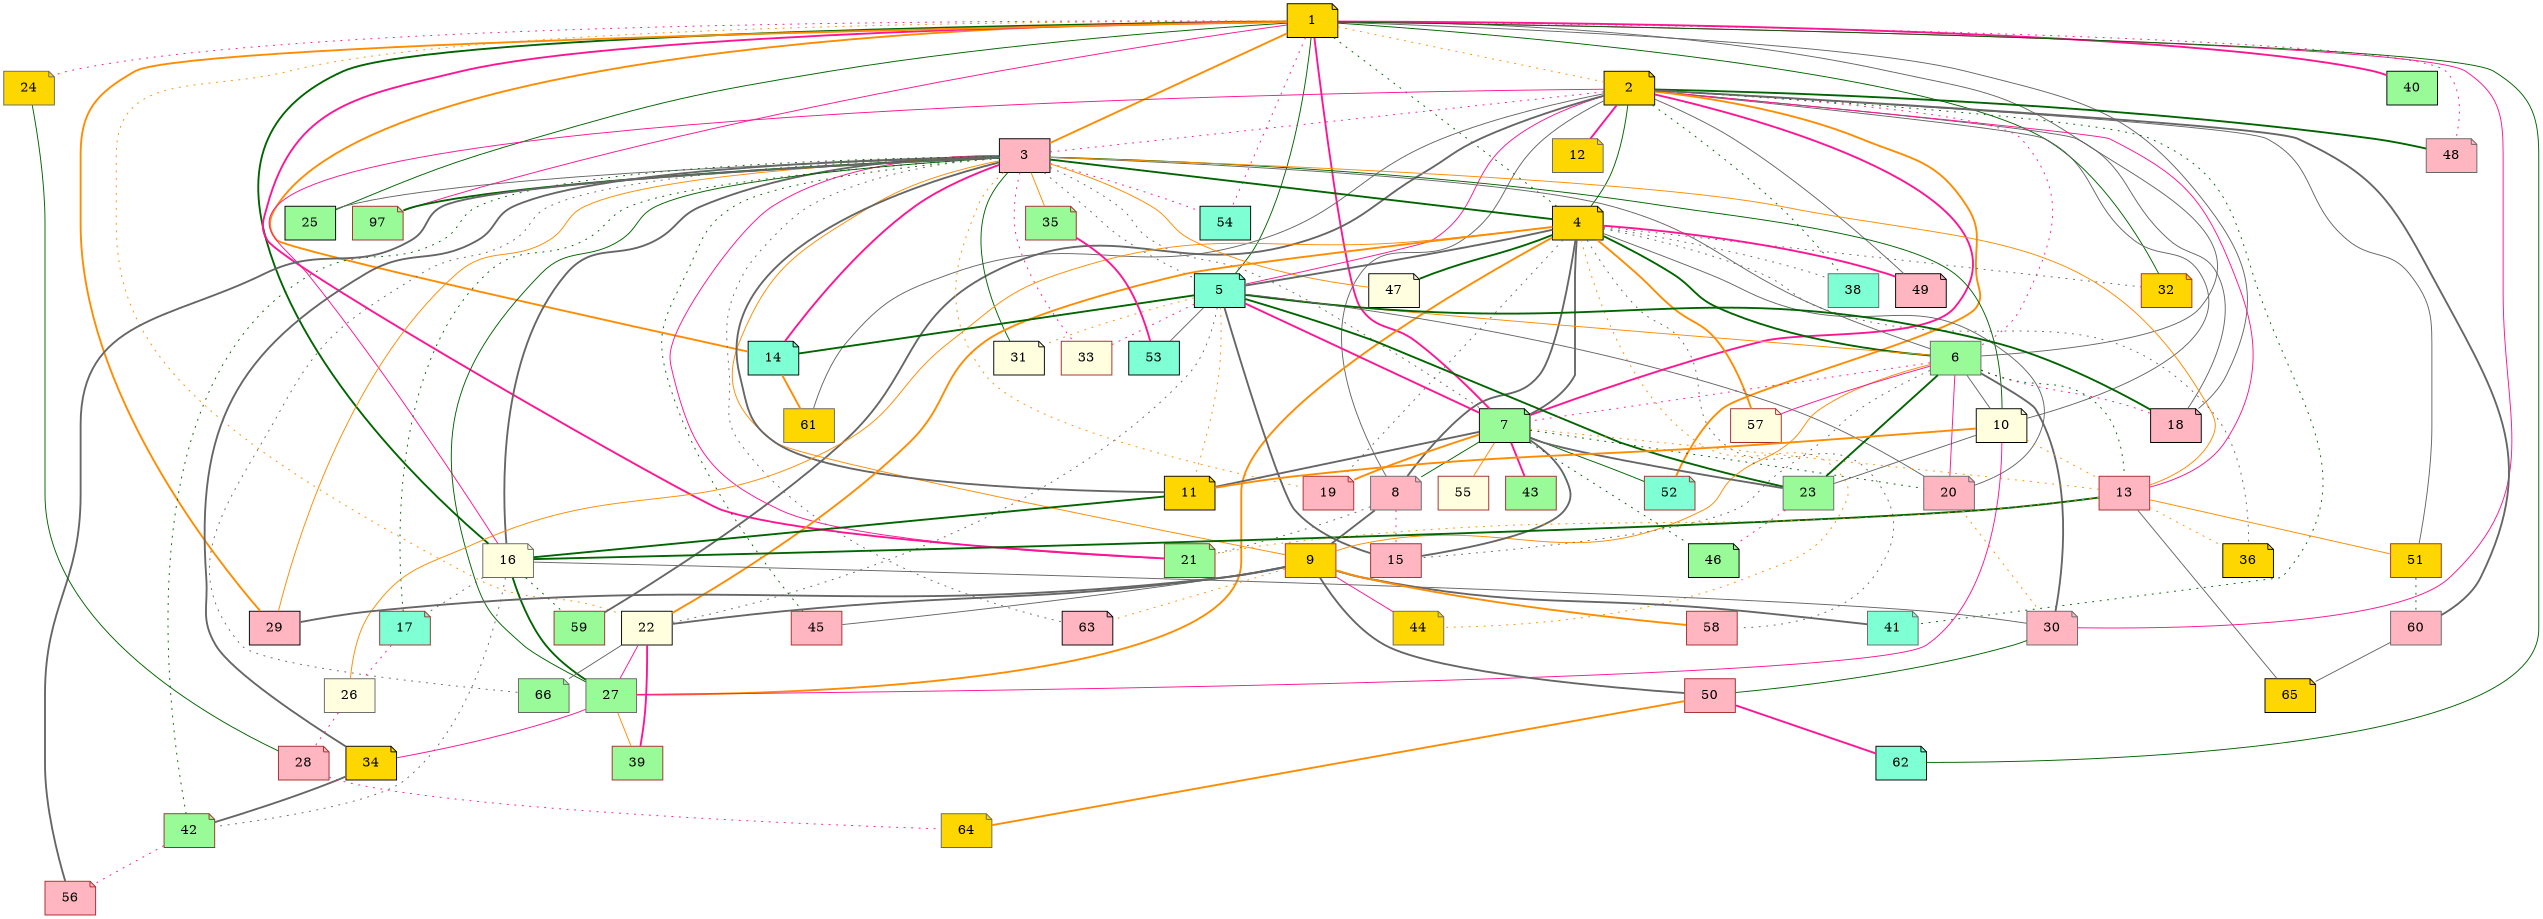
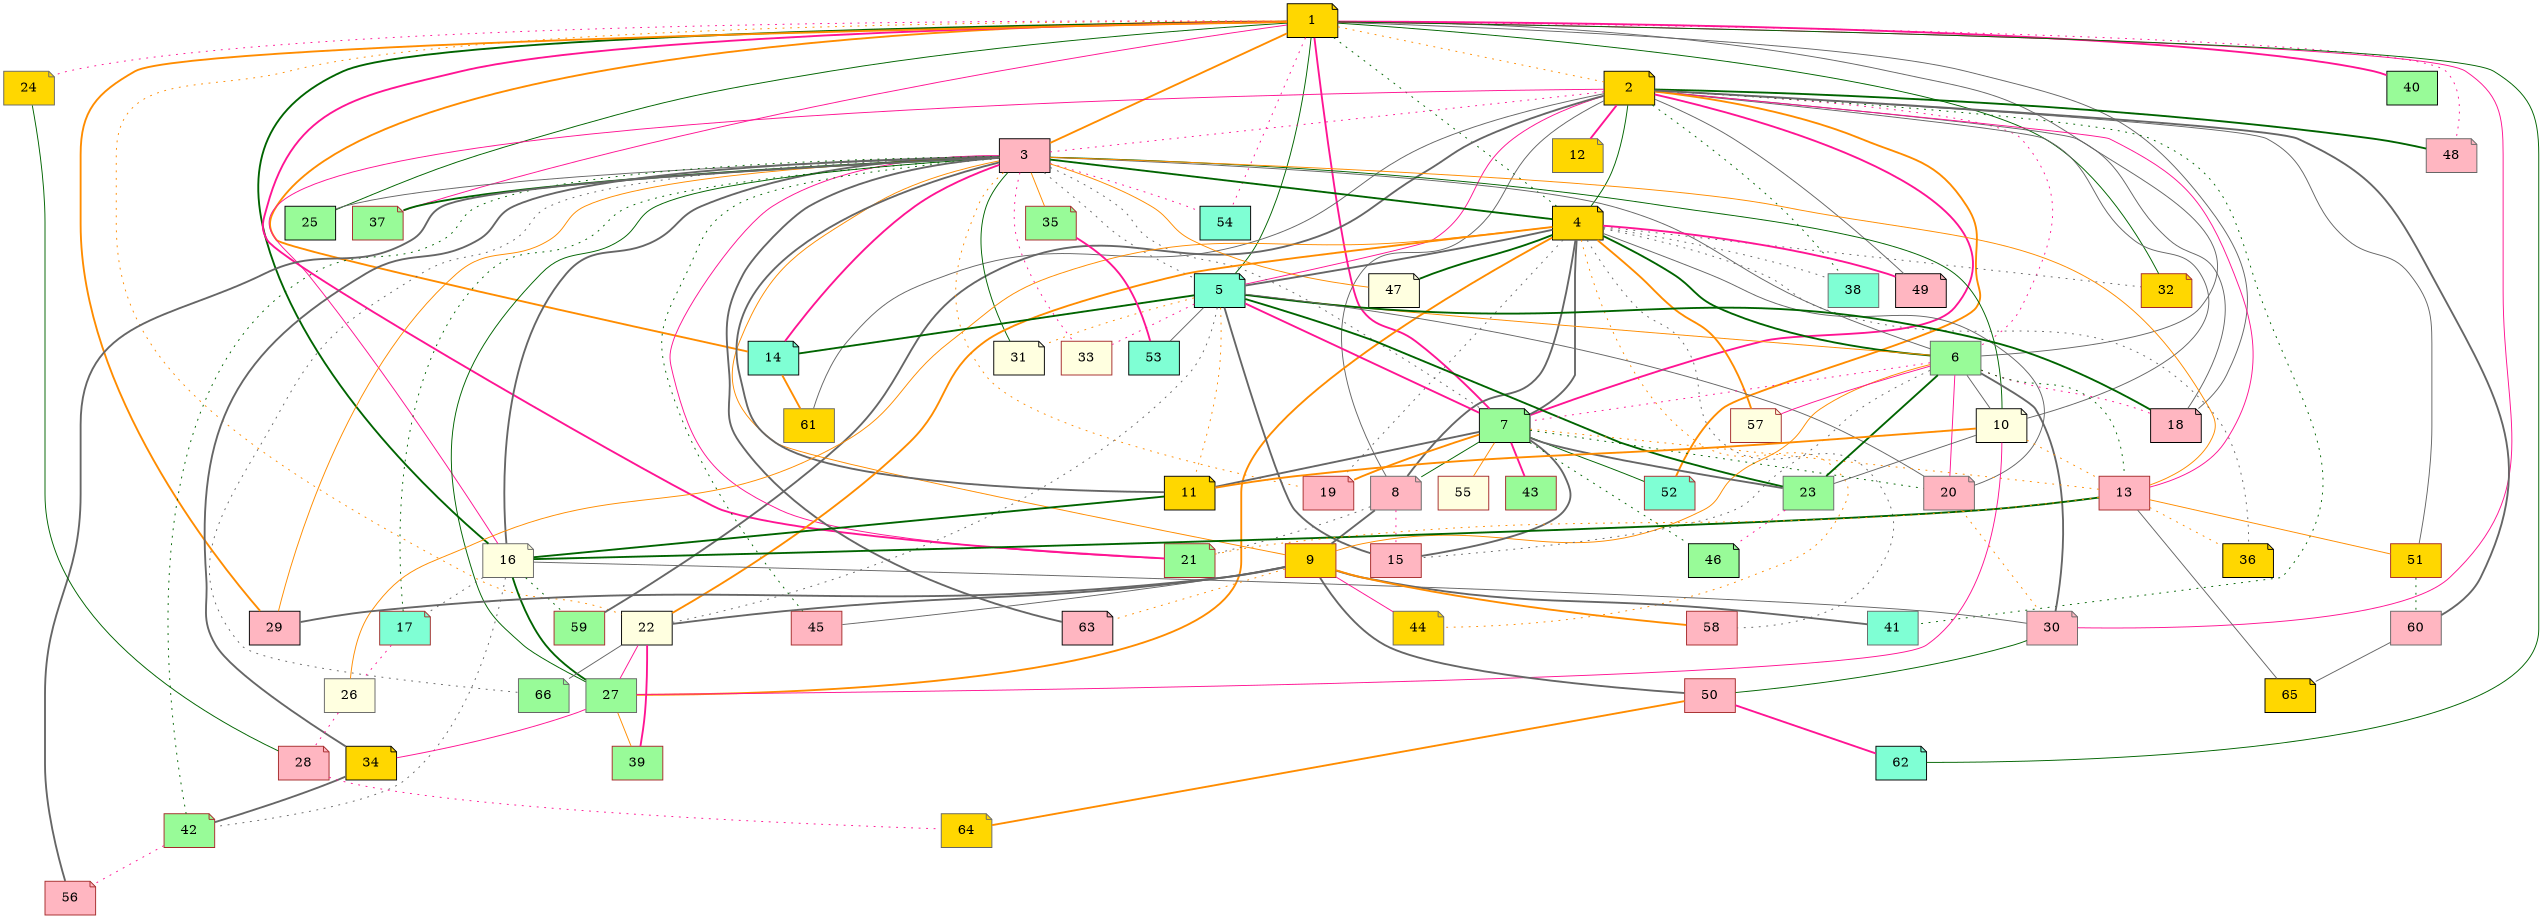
  graph {
    node [color=black fillcolor=lightpink shape=note style=filled]
    edge [color=gray40 style=bold weight=1.0]
    1 [fillcolor=gold]
    2 [fillcolor=gold]
    3 [shape=box]
    4 [fillcolor=gold]
    5 [fillcolor=aquamarine]
    6 [color=gray40 fillcolor=palegreen shape=box]
    7 [fillcolor=palegreen]
    14 [fillcolor=aquamarine]
    16 [color=gray40 fillcolor=lightyellow]
    18
    21 [color=brown fillcolor=palegreen]
    22 [fillcolor=lightyellow shape=box]
    24 [color=gray40 fillcolor=gold]
    25 [fillcolor=palegreen shape=box]
    29 [shape=box]
    30 [color=gray40]
    32 [color=brown fillcolor=gold]
-   37 [color=brown fillcolor=palegreen label=97]
+   37 [color=brown fillcolor=palegreen]
    40 [fillcolor=palegreen shape=box]
    48 [color=gray40]
    54 [fillcolor=aquamarine shape=box]
    62 [fillcolor=aquamarine]
    8 [color=gray40]
    10 [fillcolor=lightyellow]
    12 [color=gray40 fillcolor=gold]
    13 [color=brown shape=box]
    38 [color=gray40 fillcolor=aquamarine shape=box]
-   41 [color=gray40 fillcolor=aquamarine]
+   41 [color=gray40 fillcolor=aquamarine shape=box]
    49
    51 [color=brown fillcolor=gold shape=box]
    52 [color=brown fillcolor=aquamarine]
    59 [color=brown fillcolor=palegreen shape=box]
    60 [color=gray40 shape=box]
    61 [color=gray40 fillcolor=gold shape=box]
    9 [color=brown fillcolor=gold shape=box]
    11 [fillcolor=gold]
    17 [color=brown fillcolor=aquamarine]
    19 [color=brown]
    27 [color=gray40 fillcolor=palegreen shape=box]
    31 [fillcolor=lightyellow]
    33 [color=brown fillcolor=lightyellow shape=box]
    34 [fillcolor=gold]
    35 [color=brown fillcolor=palegreen]
    42 [color=brown fillcolor=palegreen]
    45 [color=brown shape=box]
    47 [fillcolor=lightyellow]
    56 [color=brown]
    63
    66 [color=gray40 fillcolor=palegreen]
    20 [color=gray40]
    26 [color=gray40 fillcolor=lightyellow shape=box]
    36 [fillcolor=gold]
    44 [color=gray40 fillcolor=gold]
    57 [color=brown fillcolor=lightyellow]
    58 [color=brown shape=box]
    15 [color=brown shape=box]
    23 [color=gray40 fillcolor=palegreen shape=box]
    53 [fillcolor=aquamarine shape=box]
    43 [color=brown fillcolor=palegreen shape=box]
    46 [fillcolor=palegreen]
    55 [color=brown fillcolor=lightyellow shape=box]
    39 [color=brown fillcolor=palegreen shape=box]
    28 [color=brown]
    50 [color=brown shape=box]
    65 [fillcolor=gold]
    64 [color=gray40 fillcolor=gold]
    1 -- 2 [color=darkorange style=dotted weight=4.0]
    1 -- 3 [color=darkorange weight=4.0]
    1 -- 4 [color=darkgreen style=dotted weight=2.0]
    1 -- 5 [color=darkgreen style=solid weight=4.0]
    1 -- 6 [style=solid weight=2.0]
    1 -- 7 [color=deeppink weight=2.0]
    1 -- 14 [color=darkorange weight=3.0]
    1 -- 16 [color=darkgreen weight=6.0]
    1 -- 18 [style=solid]
    1 -- 21 [color=deeppink]
    1 -- 22 [color=darkorange style=dotted]
    1 -- 24 [color=deeppink style=dotted]
    1 -- 25 [color=darkgreen style=solid]
    1 -- 29 [color=darkorange]
    1 -- 30 [color=deeppink style=solid]
    1 -- 32 [color=darkgreen style=solid]
    1 -- 37 [color=deeppink style=solid]
    1 -- 40 [color=deeppink]
    1 -- 48 [color=deeppink style=dotted weight=2.0]
    1 -- 54 [color=deeppink style=dotted]
    1 -- 62 [color=darkgreen style=solid]
    2 -- 3 [color=deeppink style=dotted weight=4.0]
    2 -- 4 [color=darkgreen style=solid weight=2.0]
    2 -- 5 [color=deeppink style=solid weight=3.0]
    2 -- 6 [color=deeppink style=dotted weight=3.0]
    2 -- 7 [color=deeppink weight=2.0]
    2 -- 16 [color=deeppink style=solid]
    2 -- 18 [style=solid]
    2 -- 48 [color=darkgreen]
    2 -- 8 [style=solid]
    2 -- 10 [style=solid]
    2 -- 12 [color=deeppink]
    2 -- 13 [color=deeppink style=solid weight=2.0]
    2 -- 38 [color=darkgreen style=dotted]
    2 -- 41 [color=darkgreen style=dotted]
    2 -- 49 [style=solid]
    2 -- 51 [style=solid]
    2 -- 52 [color=darkorange]
    2 -- 59
    2 -- 60
    2 -- 61 [style=solid]
    3 -- 4 [color=darkgreen weight=3.0]
    3 -- 5 [style=dotted weight=4.0]
    3 -- 6 [style=solid weight=2.0]
    3 -- 7 [style=dotted weight=2.0]
    3 -- 14 [color=deeppink]
    3 -- 16
    3 -- 21 [color=deeppink style=solid weight=2.0]
    3 -- 25 [style=solid weight=2.0]
    3 -- 29 [color=darkorange style=solid weight=2.0]
    3 -- 37 [color=darkgreen]
    3 -- 54 [color=deeppink style=dotted]
    3 -- 10 [color=darkgreen style=solid]
    3 -- 13 [color=darkorange style=solid]
    3 -- 9 [color=darkorange style=solid weight=2.0]
    3 -- 11
    3 -- 17 [color=darkgreen style=dotted]
    3 -- 19 [color=darkorange style=dotted weight=2.0]
    3 -- 27 [color=darkgreen style=solid]
    3 -- 31 [color=darkgreen style=solid]
    3 -- 33 [color=deeppink style=dotted]
    3 -- 34
    3 -- 35 [color=darkorange style=solid]
    3 -- 42 [color=darkgreen style=dotted]
    3 -- 45 [color=darkgreen style=dotted]
    3 -- 47 [color=darkorange style=solid]
    3 -- 56
-   3 -- 63 [style=dotted]
+   3 -- 63
    3 -- 66 [style=dotted]
    4 -- 5
    4 -- 6 [color=darkgreen]
    4 -- 7
    4 -- 22 [color=darkorange]
    4 -- 32 [style=dotted]
    4 -- 8
    4 -- 38 [style=dotted]
    4 -- 49 [color=deeppink]
    4 -- 19 [style=dotted]
    4 -- 27 [color=darkorange]
    4 -- 47 [color=darkgreen]
    4 -- 20 [style=solid]
    4 -- 26 [color=darkorange style=solid]
    4 -- 36 [style=dotted]
    4 -- 44 [color=darkorange style=dotted]
    4 -- 57 [color=darkorange]
    4 -- 58 [style=dotted]
    5 -- 6 [color=darkorange style=solid weight=2.0]
    5 -- 7 [color=deeppink weight=3.0]
    5 -- 14 [color=darkgreen]
    5 -- 18 [color=darkgreen]
    5 -- 22 [style=dotted]
    5 -- 11 [color=darkorange style=dotted weight=2.0]
    5 -- 31 [color=darkorange style=dotted]
    5 -- 33 [color=deeppink style=dotted]
    5 -- 20 [style=solid]
    5 -- 15 [weight=2.0]
    5 -- 23 [color=darkgreen]
    5 -- 53 [style=solid]
    6 -- 7 [color=deeppink style=dotted]
    6 -- 18 [color=deeppink style=dotted]
    6 -- 30
    6 -- 10 [style=solid]
    6 -- 13 [color=darkgreen style=dotted weight=8.0]
    6 -- 9 [color=darkorange style=solid]
    6 -- 20 [color=deeppink style=solid]
    6 -- 57 [color=deeppink style=solid]
    6 -- 15 [style=dotted]
    6 -- 23 [color=darkgreen]
    7 -- 8 [color=darkgreen style=solid]
    7 -- 13 [color=darkorange style=dotted]
    7 -- 52 [color=darkgreen style=solid]
    7 -- 11
    7 -- 19 [color=darkorange]
    7 -- 20 [color=darkgreen style=dotted]
    7 -- 15
    7 -- 23
    7 -- 43 [color=deeppink]
    7 -- 46 [color=darkgreen style=dotted]
    7 -- 55 [color=darkorange style=solid]
    14 -- 61 [color=darkorange]
    16 -- 30 [style=solid]
    16 -- 59 [color=darkgreen style=dotted]
    16 -- 17 [style=dotted]
    16 -- 27 [color=darkgreen]
    16 -- 42 [style=dotted]
    22 -- 27 [color=deeppink style=solid]
    22 -- 66 [style=solid]
    22 -- 39 [color=deeppink]
    24 -- 28 [color=darkgreen style=solid]
    30 -- 50 [color=darkgreen style=solid]
    8 -- 21 [style=dotted weight=4.0]
    8 -- 9
    8 -- 15 [color=deeppink style=dotted]
    10 -- 13 [color=darkorange style=dotted]
    10 -- 11 [color=darkorange]
    10 -- 27 [color=deeppink style=solid]
    10 -- 23 [style=solid]
    13 -- 16 [color=darkgreen weight=2.0]
    13 -- 21 [color=darkorange style=dotted]
    13 -- 51 [color=darkorange style=solid]
    13 -- 36 [color=darkorange style=dotted]
    13 -- 65 [style=solid]
    51 -- 60 [color=darkgreen style=dotted]
    60 -- 65 [style=solid]
    9 -- 22
    9 -- 29
    9 -- 41
    9 -- 45 [style=solid]
    9 -- 63 [color=darkorange style=dotted]
    9 -- 44 [color=deeppink style=solid]
    9 -- 58 [color=darkorange]
    9 -- 50
    11 -- 16 [color=darkgreen]
    17 -- 26 [color=deeppink style=dotted]
    27 -- 34 [color=deeppink style=solid]
    27 -- 39 [color=darkorange style=solid]
    34 -- 42
    35 -- 53 [color=deeppink]
    42 -- 56 [color=deeppink style=dotted]
    20 -- 30 [color=darkorange style=dotted]
    26 -- 28 [color=deeppink style=dotted]
    23 -- 46 [color=deeppink style=dotted]
    28 -- 64 [color=deeppink style=dotted]
    50 -- 62 [color=deeppink]
    50 -- 64 [color=darkorange]
  }
